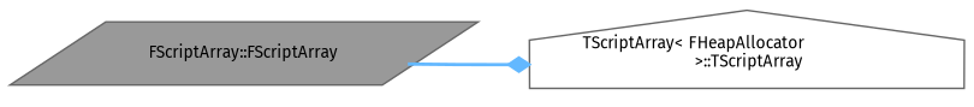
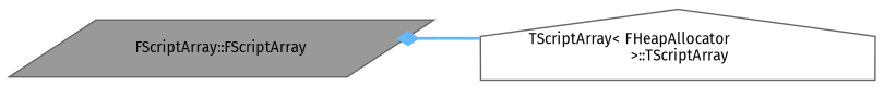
  digraph {
    rankdir=LR
    fontname="Fira Sans"
    node [fontname="Fira Sans" fontsize=10 style=filled]
    n1 [color=gray40 fillcolor=grey60 fontcolor=black height=0.2 label="FScriptArray::FScriptArray" shape=parallelogram width=0.4]
    n2 [color=grey40 fillcolor=white height=0.2 label="TScriptArray\< FHeapAllocator\l \>::TScriptArray" shape=house width=0.4]
-   n1 -> n2 [color=steelblue1 fontname="Fira Sans" fontsize=10 labelfontname=Helvetica labelfontsize=10 style=bold arrowhead=diamond]
+   n2 -> n1 [color=steelblue1 fontname="Fira Sans" fontsize=10 labelfontname=Helvetica labelfontsize=10 style=bold arrowhead=diamond]
  }
